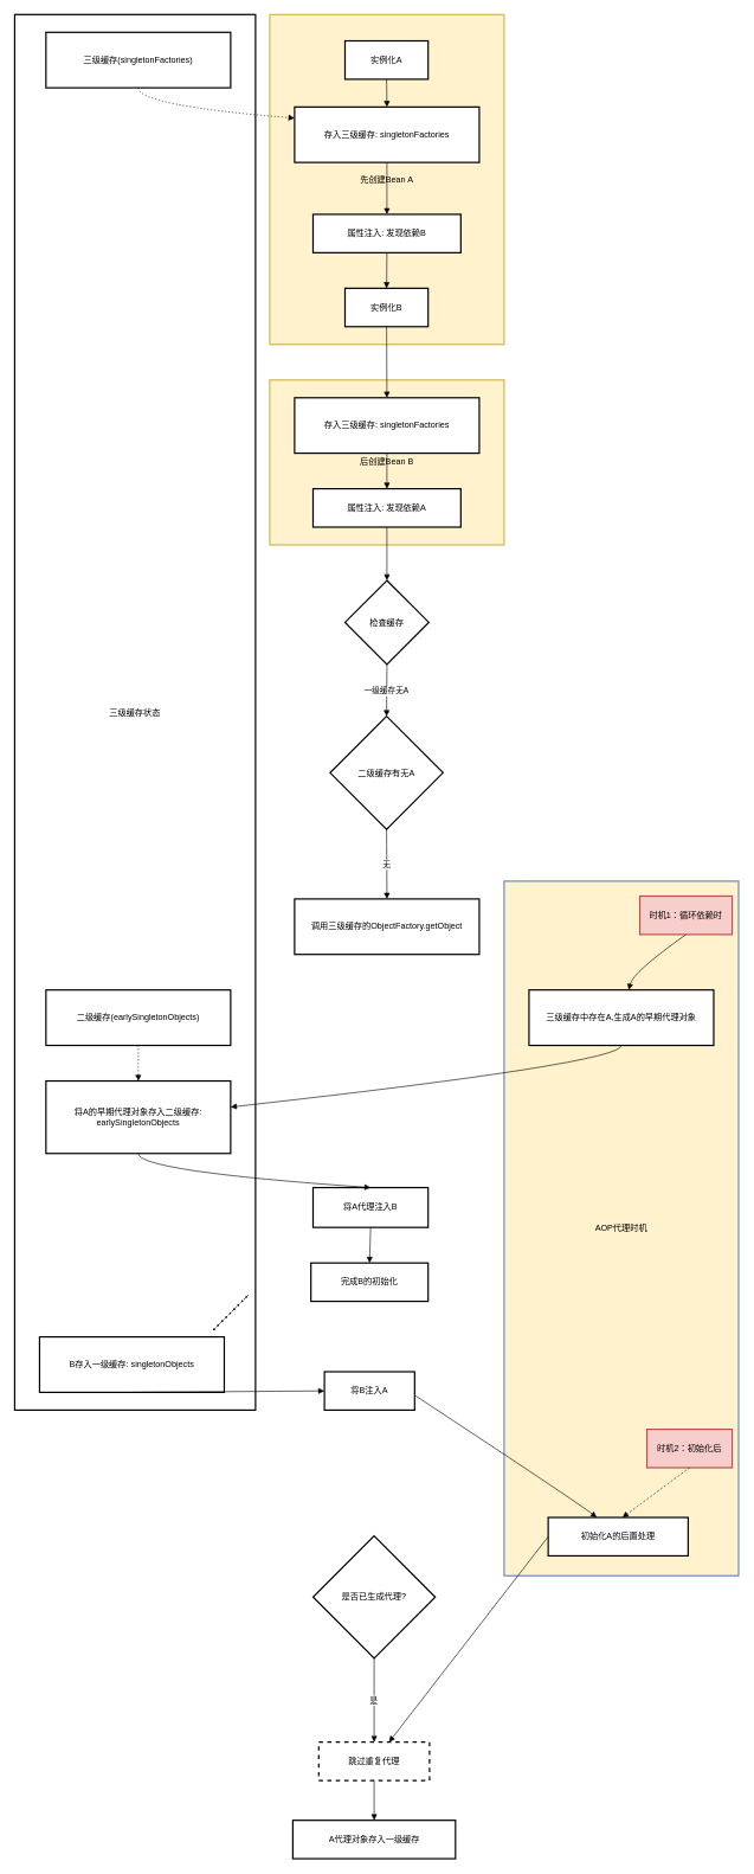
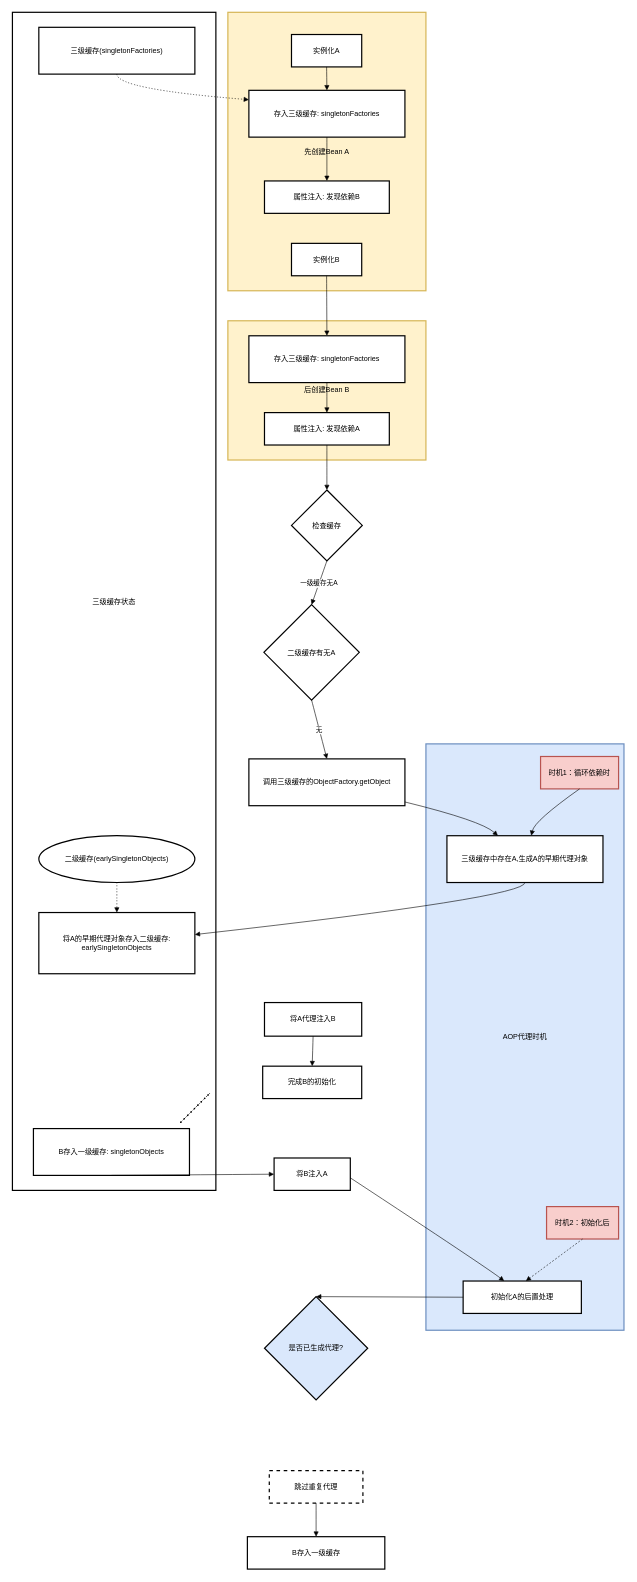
  <mxCell id="0" />
  <mxCell id="1" parent="0" />
- <mxCell id="2" value="AOP代理时机" style="whiteSpace=wrap;strokeWidth=2;fillColor=#fff2cc;strokeColor=#6c8ebf;" vertex="1" parent="1"><mxGeometry x="709" y="1239" width="330" height="977" as="geometry" /></mxCell>
+ <mxCell id="2" value="AOP代理时机" style="whiteSpace=wrap;strokeWidth=2;fillColor=#dae8fc;strokeColor=#6c8ebf;" vertex="1" parent="1"><mxGeometry x="709" y="1239" width="330" height="977" as="geometry" /></mxCell>
  <mxCell id="3" value="三级缓存状态" style="whiteSpace=wrap;strokeWidth=2;" vertex="1" parent="1"><mxGeometry x="20" y="20" width="339" height="1963" as="geometry" /></mxCell>
  <mxCell id="4" value="后创建Bean B" style="whiteSpace=wrap;strokeWidth=2;fillColor=#fff2cc;strokeColor=#d6b656;" vertex="1" parent="1"><mxGeometry x="379" y="534" width="330" height="232" as="geometry" /></mxCell>
  <mxCell id="5" value="先创建Bean A" style="whiteSpace=wrap;strokeWidth=2;fillColor=#fff2cc;strokeColor=#d6b656;" vertex="1" parent="1"><mxGeometry x="379" y="20" width="330" height="464" as="geometry" /></mxCell>
  <mxCell id="6" value="实例化A" style="whiteSpace=wrap;strokeWidth=2;" vertex="1" parent="1"><mxGeometry x="485" y="57" width="117" height="54" as="geometry" /></mxCell>
  <mxCell id="7" value="存入三级缓存: singletonFactories" style="whiteSpace=wrap;strokeWidth=2;" vertex="1" parent="1"><mxGeometry x="414" y="150" width="260" height="78" as="geometry" /></mxCell>
  <mxCell id="8" value="属性注入: 发现依赖B" style="whiteSpace=wrap;strokeWidth=2;" vertex="1" parent="1"><mxGeometry x="440" y="301" width="208" height="54" as="geometry" /></mxCell>
  <mxCell id="9" value="实例化B" style="whiteSpace=wrap;strokeWidth=2;" vertex="1" parent="1"><mxGeometry x="485" y="405" width="117" height="54" as="geometry" /></mxCell>
  <mxCell id="10" value="存入三级缓存: singletonFactories" style="whiteSpace=wrap;strokeWidth=2;" vertex="1" parent="1"><mxGeometry x="414" y="559" width="260" height="78" as="geometry" /></mxCell>
  <mxCell id="11" value="属性注入: 发现依赖A" style="whiteSpace=wrap;strokeWidth=2;" vertex="1" parent="1"><mxGeometry x="440" y="687" width="208" height="54" as="geometry" /></mxCell>
  <mxCell id="12" value="检查缓存" style="rhombus;strokeWidth=2;whiteSpace=wrap;" vertex="1" parent="1"><mxGeometry x="485" y="816" width="118" height="118" as="geometry" /></mxCell>
- <mxCell id="13" value="二级缓存有无A" style="rhombus;strokeWidth=2;whiteSpace=wrap;" vertex="1" parent="1"><mxGeometry x="464" y="1007" width="159" height="159" as="geometry" /></mxCell>
+ <mxCell id="13" value="二级缓存有无A" style="rhombus;strokeWidth=2;whiteSpace=wrap;" vertex="1" parent="1"><mxGeometry x="439" y="1007" width="159" height="159" as="geometry" /></mxCell>
  <mxCell id="14" value="调用三级缓存的ObjectFactory.getObject" style="whiteSpace=wrap;strokeWidth=2;" vertex="1" parent="1"><mxGeometry x="414" y="1264" width="260" height="78" as="geometry" /></mxCell>
  <mxCell id="15" value="三级缓存中存在A,生成A的早期代理对象" style="whiteSpace=wrap;strokeWidth=2;" vertex="1" parent="1"><mxGeometry x="744" y="1392" width="260" height="78" as="geometry" /></mxCell>
  <mxCell id="16" value="将A的早期代理对象存入二级缓存: earlySingletonObjects" style="whiteSpace=wrap;strokeWidth=2;" vertex="1" parent="1"><mxGeometry x="64" y="1520" width="260" height="102" as="geometry" /></mxCell>
  <mxCell id="17" value="将A代理注入B" style="whiteSpace=wrap;strokeWidth=2;" vertex="1" parent="1"><mxGeometry x="440" y="1670" width="162" height="56" as="geometry" /></mxCell>
  <mxCell id="18" value="完成B的初始化" style="whiteSpace=wrap;strokeWidth=2;" vertex="1" parent="1"><mxGeometry x="437" y="1776" width="165" height="54" as="geometry" /></mxCell>
  <mxCell id="19" value="B存入一级缓存: singletonObjects" style="whiteSpace=wrap;strokeWidth=2;" vertex="1" parent="1"><mxGeometry x="55" y="1880" width="260" height="78" as="geometry" /></mxCell>
  <mxCell id="20" value="将B注入A" style="whiteSpace=wrap;strokeWidth=2;" vertex="1" parent="1"><mxGeometry x="456" y="1929" width="127" height="54" as="geometry" /></mxCell>
  <mxCell id="21" value="初始化A的后置处理" style="whiteSpace=wrap;strokeWidth=2;" vertex="1" parent="1"><mxGeometry x="771" y="2134" width="197" height="54" as="geometry" /></mxCell>
- <mxCell id="22" value="是否已生成代理?" style="rhombus;strokeWidth=2;whiteSpace=wrap;" vertex="1" parent="1"><mxGeometry x="440" y="2160" width="172" height="172" as="geometry" /></mxCell>
+ <mxCell id="22" value="是否已生成代理?" style="rhombus;strokeWidth=2;whiteSpace=wrap;fillColor=#dae8fc;" vertex="1" parent="1"><mxGeometry x="440" y="2160" width="172" height="172" as="geometry" /></mxCell>
  <mxCell id="23" value="跳过重复代理" style="whiteSpace=wrap;strokeWidth=2;dashed=1;" vertex="1" parent="1"><mxGeometry x="448" y="2450" width="156" height="54" as="geometry" /></mxCell>
- <mxCell id="24" value="A代理对象存入一级缓存" style="whiteSpace=wrap;strokeWidth=2;" vertex="1" parent="1"><mxGeometry x="411.5" y="2560" width="229" height="54" as="geometry" /></mxCell>
+ <mxCell id="24" value="B存入一级缓存" style="whiteSpace=wrap;strokeWidth=2;" vertex="1" parent="1"><mxGeometry x="411.5" y="2560" width="229" height="54" as="geometry" /></mxCell>
  <mxCell id="25" value="三级缓存(singletonFactories)" style="whiteSpace=wrap;strokeWidth=2;" vertex="1" parent="1"><mxGeometry x="64" y="45" width="260" height="78" as="geometry" /></mxCell>
- <mxCell id="26" value="二级缓存(earlySingletonObjects)" style="whiteSpace=wrap;strokeWidth=2;" vertex="1" parent="1"><mxGeometry x="64" y="1392" width="260" height="78" as="geometry" /></mxCell>
+ <mxCell id="26" value="二级缓存(earlySingletonObjects)" style="ellipse;whiteSpace=wrap;strokeWidth=2;" vertex="1" parent="1"><mxGeometry x="64" y="1392" width="260" height="78" as="geometry" /></mxCell>
  <mxCell id="27" value="时机1：循环依赖时" style="whiteSpace=wrap;strokeWidth=2;fillColor=#f8cecc;strokeColor=#b85450;" vertex="1" parent="1"><mxGeometry x="900" y="1260" width="130" height="54" as="geometry" /></mxCell>
  <mxCell id="28" value="时机2：初始化后" style="whiteSpace=wrap;strokeWidth=2;fillColor=#f8cecc;strokeColor=#b85450;" vertex="1" parent="1"><mxGeometry x="910" y="2010" width="120" height="54" as="geometry" /></mxCell>
  <mxCell id="29" value="" style="curved=1;startArrow=none;endArrow=block;exitX=0.5;exitY=1;entryX=0.5;entryY=0;rounded=0;" edge="1" parent="1" source="6" target="7"><mxGeometry relative="1" as="geometry"><Array as="points" /></mxGeometry></mxCell>
  <mxCell id="30" value="" style="curved=1;startArrow=none;endArrow=block;exitX=0.5;exitY=1;entryX=0.5;entryY=0;rounded=0;" edge="1" parent="1" source="7" target="8"><mxGeometry relative="1" as="geometry"><Array as="points" /></mxGeometry></mxCell>
- <mxCell id="31" value="" style="curved=1;startArrow=none;endArrow=block;exitX=0.5;exitY=1;entryX=0.5;entryY=0;rounded=0;" edge="1" parent="1" source="8" target="9"><mxGeometry relative="1" as="geometry"><Array as="points" /></mxGeometry></mxCell>
  <mxCell id="32" value="" style="curved=1;startArrow=none;endArrow=block;exitX=0.5;exitY=1;entryX=0.5;entryY=0;rounded=0;" edge="1" parent="1" source="9" target="10"><mxGeometry relative="1" as="geometry"><Array as="points" /></mxGeometry></mxCell>
  <mxCell id="33" value="" style="curved=1;startArrow=none;endArrow=block;exitX=0.5;exitY=1;entryX=0.5;entryY=0;rounded=0;" edge="1" parent="1" source="10" target="11"><mxGeometry relative="1" as="geometry"><Array as="points" /></mxGeometry></mxCell>
  <mxCell id="34" value="" style="curved=1;startArrow=none;endArrow=block;exitX=0.5;exitY=1;entryX=0.5;entryY=0;rounded=0;" edge="1" parent="1" source="11" target="12"><mxGeometry relative="1" as="geometry"><Array as="points" /></mxGeometry></mxCell>
  <mxCell id="35" value="一级缓存无A" style="curved=1;startArrow=none;endArrow=block;exitX=0.5;exitY=1;entryX=0.5;entryY=0;rounded=0;" edge="1" parent="1" source="12" target="13"><mxGeometry relative="1" as="geometry"><Array as="points" /></mxGeometry></mxCell>
  <mxCell id="36" value="无" style="curved=1;startArrow=none;endArrow=block;exitX=0.5;exitY=1;entryX=0.5;entryY=0.01;rounded=0;" edge="1" parent="1" source="13" target="14"><mxGeometry relative="1" as="geometry"><Array as="points" /></mxGeometry></mxCell>
+ <mxCell id="37" value="" style="curved=1;startArrow=none;endArrow=block;exitX=1;exitY=0.92;entryX=0.33;entryY=0.01;rounded=0;" edge="1" parent="1" source="14" target="15"><mxGeometry relative="1" as="geometry"><Array as="points"><mxPoint x="801" y="1367" /></Array></mxGeometry></mxCell>
  <mxCell id="38" value="" style="curved=1;startArrow=none;endArrow=block;exitX=0.5;exitY=1.01;entryX=1;entryY=0.36;rounded=0;" edge="1" parent="1" source="15" target="16"><mxGeometry relative="1" as="geometry"><Array as="points"><mxPoint x="874" y="1495" /></Array></mxGeometry></mxCell>
- <mxCell id="39" value="" style="curved=1;startArrow=none;endArrow=block;exitX=0.5;exitY=1;entryX=0.5;entryY=0;rounded=0;entryDx=0;entryDy=0;" edge="1" parent="1" source="16" target="17"><mxGeometry relative="1" as="geometry"><Array as="points"><mxPoint x="194" y="1647" /></Array></mxGeometry></mxCell>
  <mxCell id="40" value="" style="curved=1;startArrow=none;endArrow=block;exitX=0.5;exitY=1.01;entryX=0.5;entryY=0.01;rounded=0;" edge="1" parent="1" source="17" target="18"><mxGeometry relative="1" as="geometry"><Array as="points" /></mxGeometry></mxCell>
  <mxCell id="41" value="" style="curved=1;startArrow=none;endArrow=block;exitX=0.5;exitY=1.01;rounded=0;entryX=0;entryY=0.5;entryDx=0;entryDy=0;" edge="1" parent="1" source="19" target="20"><mxGeometry relative="1" as="geometry"><Array as="points" /><mxPoint x="450" y="1956" as="targetPoint" /></mxGeometry></mxCell>
  <mxCell id="42" value="" style="curved=1;startArrow=none;endArrow=block;exitX=0.99;exitY=0.61;entryX=0.35;entryY=0.01;rounded=0;" edge="1" parent="1" source="20" target="21"><mxGeometry relative="1" as="geometry"><Array as="points"><mxPoint x="811" y="2112" /></Array></mxGeometry></mxCell>
- <mxCell id="43" value="" style="startArrow=none;endArrow=block;exitX=0;exitY=0.5;rounded=0;exitDx=0;exitDy=0;" edge="1" parent="1" source="21" target="23"><mxGeometry relative="1" as="geometry" /></mxCell>
- <mxCell id="44" value="是" style="curved=1;startArrow=none;endArrow=block;exitX=0.5;exitY=1;entryX=0.5;entryY=0.01;rounded=0;" edge="1" parent="1" source="22" target="23"><mxGeometry relative="1" as="geometry"><Array as="points" /></mxGeometry></mxCell>
+ <mxCell id="43" value="" style="startArrow=none;endArrow=block;exitX=0;exitY=0.5;entryX=0.5;entryY=0;rounded=0;exitDx=0;exitDy=0;" edge="1" parent="1" source="21" target="22"><mxGeometry relative="1" as="geometry" /></mxCell>
  <mxCell id="45" value="" style="curved=1;startArrow=none;endArrow=block;exitX=0.5;exitY=1.01;entryX=0.5;entryY=0.01;rounded=0;" edge="1" parent="1" source="23" target="24"><mxGeometry relative="1" as="geometry"><Array as="points" /></mxGeometry></mxCell>
  <mxCell id="46" value="" style="curved=1;dashed=1;dashPattern=2 3;startArrow=none;endArrow=block;exitX=0.5;exitY=1;entryX=0;entryY=0.2;rounded=0;" edge="1" parent="1" source="25" target="7"><mxGeometry relative="1" as="geometry"><Array as="points"><mxPoint x="194" y="148" /></Array></mxGeometry></mxCell>
  <mxCell id="47" value="" style="curved=1;dashed=1;dashPattern=2 3;startArrow=none;endArrow=block;exitX=0.5;exitY=1.01;entryX=0.5;entryY=0;rounded=0;" edge="1" parent="1" source="26" target="16"><mxGeometry relative="1" as="geometry"><Array as="points" /></mxGeometry></mxCell>
  <mxCell id="48" value="" style="curved=1;startArrow=none;endArrow=block;exitX=0.5;exitY=1.01;entryX=0.54;entryY=0.01;rounded=0;" edge="1" parent="1" source="27" target="15"><mxGeometry relative="1" as="geometry"><Array as="points"><mxPoint x="890" y="1367" /></Array></mxGeometry></mxCell>
  <mxCell id="49" value="" style="curved=1;startArrow=none;endArrow=block;exitX=0.5;exitY=1.01;entryX=0.53;entryY=0.01;rounded=0;dashed=1;" edge="1" parent="1" source="28" target="21"><mxGeometry relative="1" as="geometry"><Array as="points" /></mxGeometry></mxCell>
  <mxCell id="50" value="" style="endArrow=none;dashed=1;html=1;dashPattern=1 3;strokeWidth=2;rounded=0;" edge="1" parent="1"><mxGeometry width="50" height="50" relative="1" as="geometry"><mxPoint x="300" y="1870" as="sourcePoint" /><mxPoint x="350" y="1820" as="targetPoint" /></mxGeometry></mxCell>
  <mxCell id="51" value="" style="endArrow=none;dashed=1;html=1;rounded=0;" edge="1" parent="1"><mxGeometry width="50" height="50" relative="1" as="geometry"><mxPoint x="300" y="1870" as="sourcePoint" /><mxPoint x="350" y="1820" as="targetPoint" /></mxGeometry></mxCell>
  <mxCell id="52" value="" style="endArrow=none;dashed=1;html=1;dashPattern=1 3;strokeWidth=2;rounded=0;" edge="1" parent="1"><mxGeometry width="50" height="50" relative="1" as="geometry"><mxPoint x="300" y="1870" as="sourcePoint" /><mxPoint x="350" y="1820" as="targetPoint" /></mxGeometry></mxCell>
  <mxCell id="53" value="" style="endArrow=none;dashed=1;html=1;dashPattern=1 3;strokeWidth=1;rounded=0;" edge="1" parent="1"><mxGeometry width="50" height="50" relative="1" as="geometry"><mxPoint x="300" y="1870" as="sourcePoint" /><mxPoint x="350" y="1820" as="targetPoint" /></mxGeometry></mxCell>
